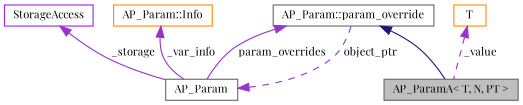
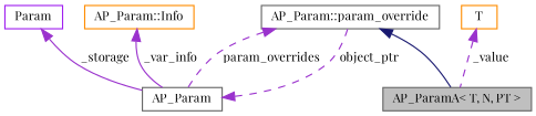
  digraph {
    fontname="Playfair Display"
    node [color=gray40 fillcolor=white fontname="Playfair Display" fontsize=10 shape=record style=filled]
    edge [color=darkorchid3 dir=back fontname="Playfair Display" fontsize=10 labelfontname=Helvetica labelfontsize=10 style=dashed]
    n1 [fillcolor=grey75 fontcolor=black height=0.2 label="AP_ParamA\< T, N, PT \>" width=0.4]
    n2 [height=0.2 label=AP_Param width=0.4]
    n3 [height=0.2 label="AP_Param::param_override" width=0.4]
-   n4 [color=purple height=0.2 label=StorageAccess width=0.4]
+   n4 [color=purple height=0.2 label=Param width=0.4]
    n5 [color=darkorange height=0.2 label="AP_Param::Info" width=0.4]
    n6 [color=darkorange height=0.2 label=T width=0.4]
    n2 -> n3 [label=" object_ptr"]
    n3 -> n1 [color=midnightblue style=solid]
-   n3 -> n2 [label=" param_overrides" style=solid]
+   n3 -> n2 [label=" param_overrides"]
    n4 -> n2 [label=" _storage" style=solid]
    n5 -> n2 [label=" _var_info" style=solid]
    n6 -> n1 [label=" _value"]
  }
